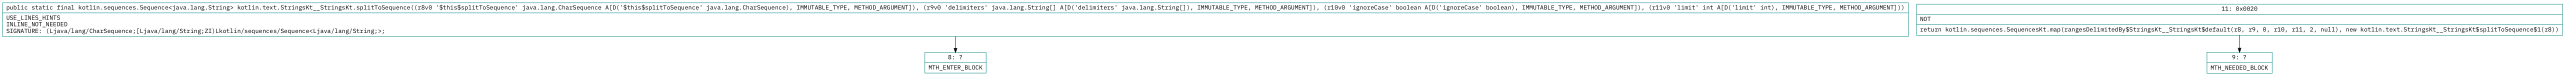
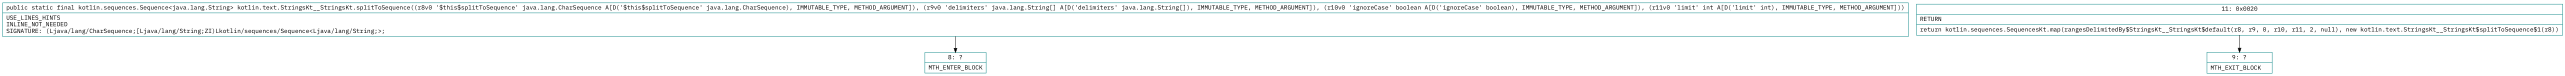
  digraph {
    fontname="IBM Plex Mono"
    node [color=teal fontname="IBM Plex Mono" shape=record]
    edge [fontname="IBM Plex Mono"]
    n1 [label="{8\:\ ?|MTH_ENTER_BLOCK\l}"]
-   n2 [label="{11\:\ 0x0020|NOT\l|return kotlin.sequences.SequencesKt.map(rangesDelimitedBy$StringsKt__StringsKt$default(r8, r9, 0, r10, r11, 2, null), new kotlin.text.StringsKt__StringsKt$splitToSequence$1(r8))\l}"]
-   n3 [label="{9\:\ ?|MTH_NEEDED_BLOCK\l}"]
+   n2 [label="{11\:\ 0x0020|RETURN\l|return kotlin.sequences.SequencesKt.map(rangesDelimitedBy$StringsKt__StringsKt$default(r8, r9, 0, r10, r11, 2, null), new kotlin.text.StringsKt__StringsKt$splitToSequence$1(r8))\l}"]
+   n3 [label="{9\:\ ?|MTH_EXIT_BLOCK\l}"]
    n4 [label="{public static final kotlin.sequences.Sequence\<java.lang.String\> kotlin.text.StringsKt__StringsKt.splitToSequence((r8v0 '$this$splitToSequence' java.lang.CharSequence A[D('$this$splitToSequence' java.lang.CharSequence), IMMUTABLE_TYPE, METHOD_ARGUMENT]), (r9v0 'delimiters' java.lang.String[] A[D('delimiters' java.lang.String[]), IMMUTABLE_TYPE, METHOD_ARGUMENT]), (r10v0 'ignoreCase' boolean A[D('ignoreCase' boolean), IMMUTABLE_TYPE, METHOD_ARGUMENT]), (r11v0 'limit' int A[D('limit' int), IMMUTABLE_TYPE, METHOD_ARGUMENT]))  | USE_LINES_HINTS\lINLINE_NOT_NEEDED\lSIGNATURE: (Ljava\/lang\/CharSequence;[Ljava\/lang\/String;ZI)Lkotlin\/sequences\/Sequence\<Ljava\/lang\/String;\>;\l}"]
    n2 -> n3
    n4 -> n1
  }
